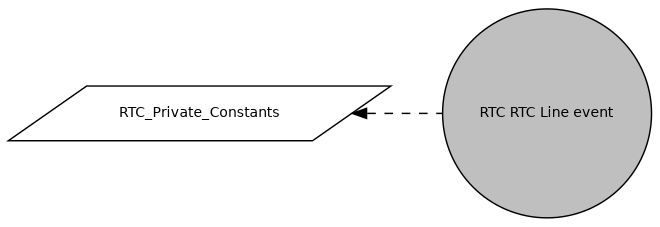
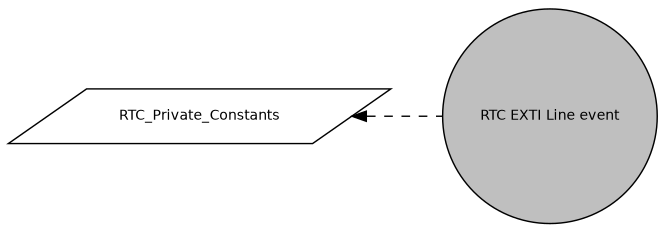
  digraph {
    rankdir=LR
    node [color=black fontname=Helvetica fontsize=10 style=filled]
    n1 [fillcolor=white height=0.2 label=RTC_Private_Constants shape=parallelogram width=0.4]
-   n2 [fillcolor=grey75 fontcolor=black height=0.2 label="RTC RTC Line event" shape=circle width=0.4]
+   n2 [fillcolor=grey75 fontcolor=black height=0.2 label="RTC EXTI Line event" shape=circle width=0.4]
    n1 -> n2 [dir=back fontname=Helvetica fontsize=10 labelfontname=Helvetica labelfontsize=10 shape=plaintext style=dashed]
  }
